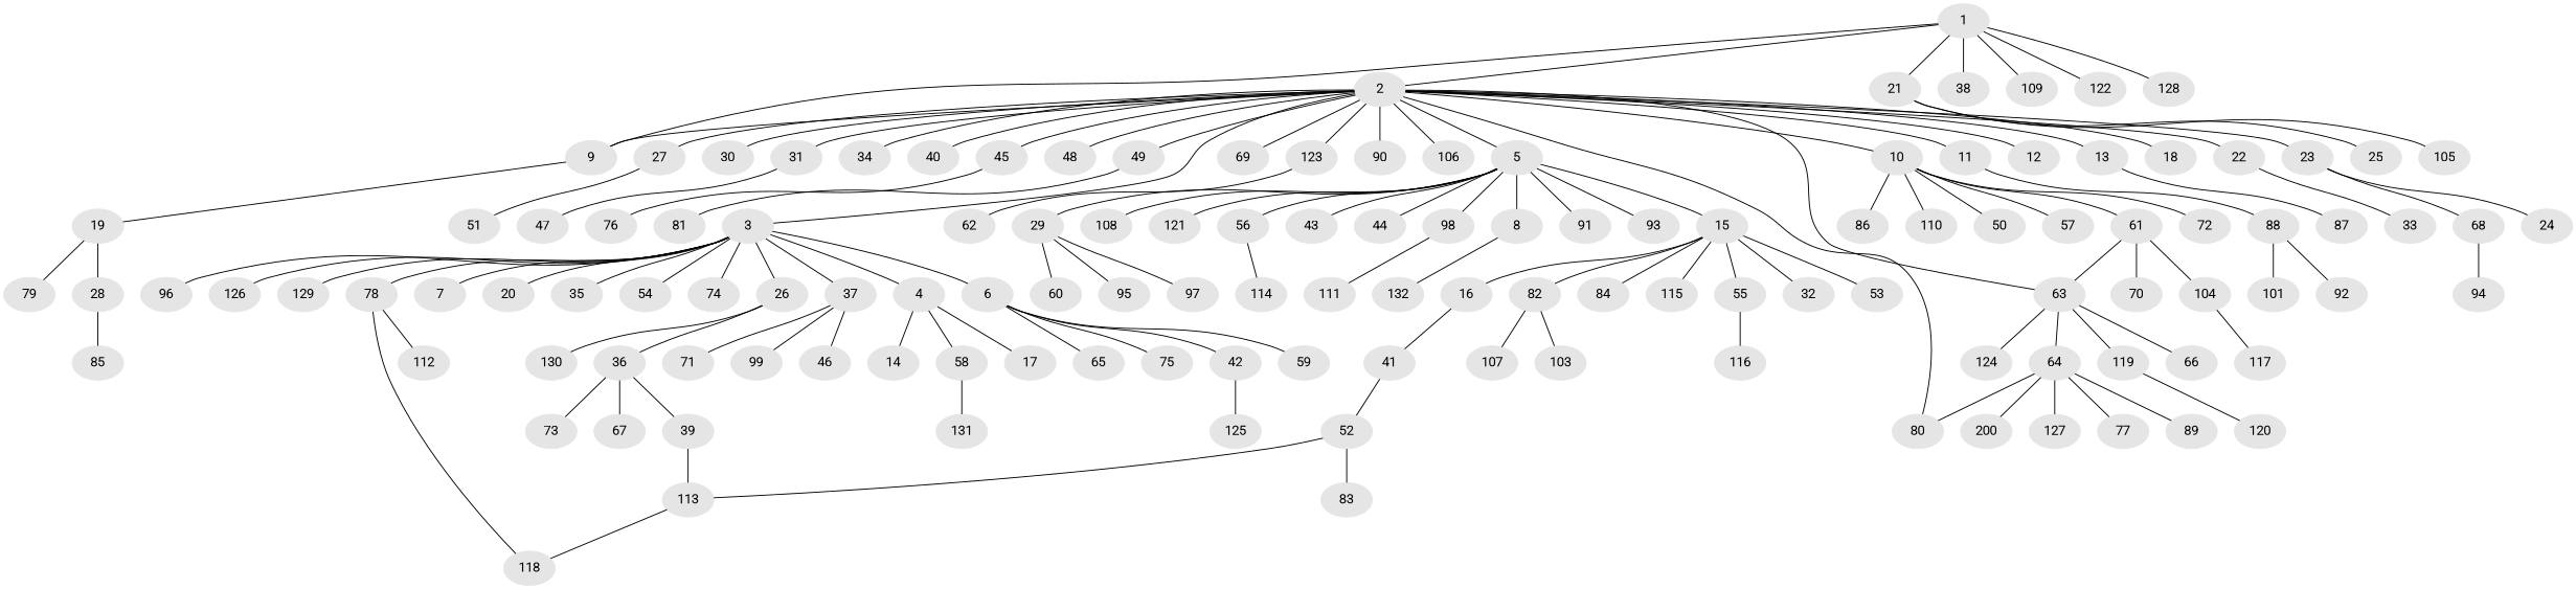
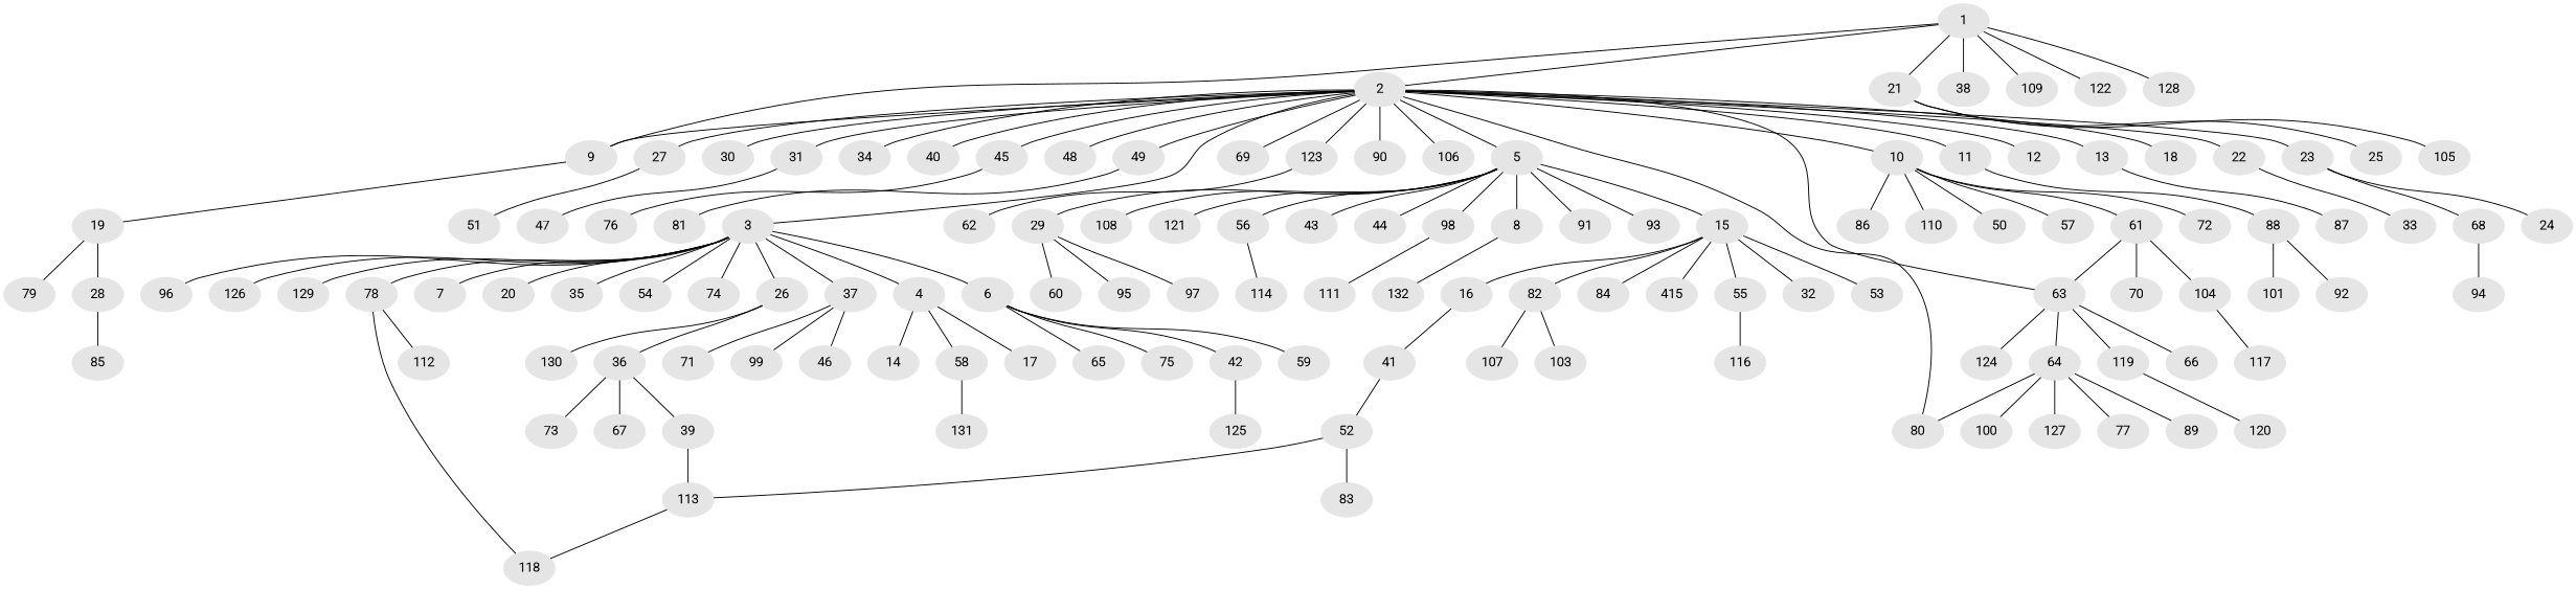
  graph {
    fontname=Roboto
    node [color=gray90 fontname=Roboto style=filled]
    edge [fontname=Roboto]
    1
    2
    9
    21
    38
    109
    122
    128
    3
    5
    10
    11
    12
    13
    18
    22
    23
    27
    30
    31
    34
    40
    45
    48
    49
    63
    69
    80
    90
    106
    123
    19
    25
    105
    4
    6
    7
    20
    26
    35
    37
    54
    74
    78
    96
    126
    129
    8
    15
    29
    43
    44
    56
    91
    93
    98
    108
    121
    50
    57
    61
    72
    86
    110
    88
    87
    33
    24
    68
    51
    47
    76
    81
    64
    66
    119
    124
    62
    14
    17
    58
    42
    59
    65
    75
    36
    130
    46
    71
    99
    112
    118
    131
    n94 [label=132]
    16
    32
    53
    55
    82
    84
-   115
+   115 [label=415]
    60
    95
    97
    114
    111
    125
    28
    79
    70
    104
    92
    101
    41
    116
    103
    107
    52
    85
    94
    39
    67
    73
    113
    83
    117
    77
    89
-   100 [label=200]
+   100
    127
    120
    1 -- 2
    1 -- 9
    1 -- 21
    1 -- 38
    1 -- 109
    1 -- 122
    1 -- 128
    2 -- 9
    2 -- 3
    2 -- 5
    2 -- 10
    2 -- 11
    2 -- 12
    2 -- 13
    2 -- 18
    2 -- 22
    2 -- 23
    2 -- 27
    2 -- 30
    2 -- 31
    2 -- 34
    2 -- 40
    2 -- 45
    2 -- 48
    2 -- 49
    2 -- 63
    2 -- 69
    2 -- 80
    2 -- 90
    2 -- 106
    2 -- 123
    9 -- 19
    21 -- 25
    21 -- 105
    3 -- 4
    3 -- 6
    3 -- 7
    3 -- 20
    3 -- 26
    3 -- 35
    3 -- 37
    3 -- 54
    3 -- 74
    3 -- 78
    3 -- 96
    3 -- 126
    3 -- 129
    5 -- 8
    5 -- 15
    5 -- 29
    5 -- 43
    5 -- 44
    5 -- 56
    5 -- 91
    5 -- 93
    5 -- 98
    5 -- 108
    5 -- 121
    10 -- 50
    10 -- 57
    10 -- 61
    10 -- 72
    10 -- 86
    10 -- 110
    11 -- 88
    13 -- 87
    22 -- 33
    23 -- 24
    23 -- 68
    27 -- 51
    31 -- 47
    45 -- 76
    49 -- 81
    63 -- 64
    63 -- 66
    63 -- 119
    63 -- 124
    123 -- 62
    19 -- 28
    19 -- 79
    4 -- 14
    4 -- 17
    4 -- 58
    6 -- 42
    6 -- 59
    6 -- 65
    6 -- 75
    26 -- 36
    26 -- 130
    37 -- 46
    37 -- 71
    37 -- 99
    78 -- 112
    78 -- 118
    8 -- n94
    15 -- 16
    15 -- 32
    15 -- 53
    15 -- 55
    15 -- 82
    15 -- 84
    15 -- 115
    29 -- 60
    29 -- 95
    29 -- 97
    56 -- 114
    98 -- 111
    61 -- 63
    61 -- 70
    61 -- 104
    88 -- 92
    88 -- 101
    68 -- 94
    64 -- 80
    64 -- 77
    64 -- 89
    64 -- 100
    64 -- 127
    119 -- 120
    58 -- 131
    42 -- 125
    36 -- 39
    36 -- 67
    36 -- 73
    16 -- 41
    55 -- 116
    82 -- 103
    82 -- 107
    28 -- 85
    104 -- 117
    41 -- 52
    52 -- 113
    52 -- 83
    39 -- 113
    113 -- 118
  }
